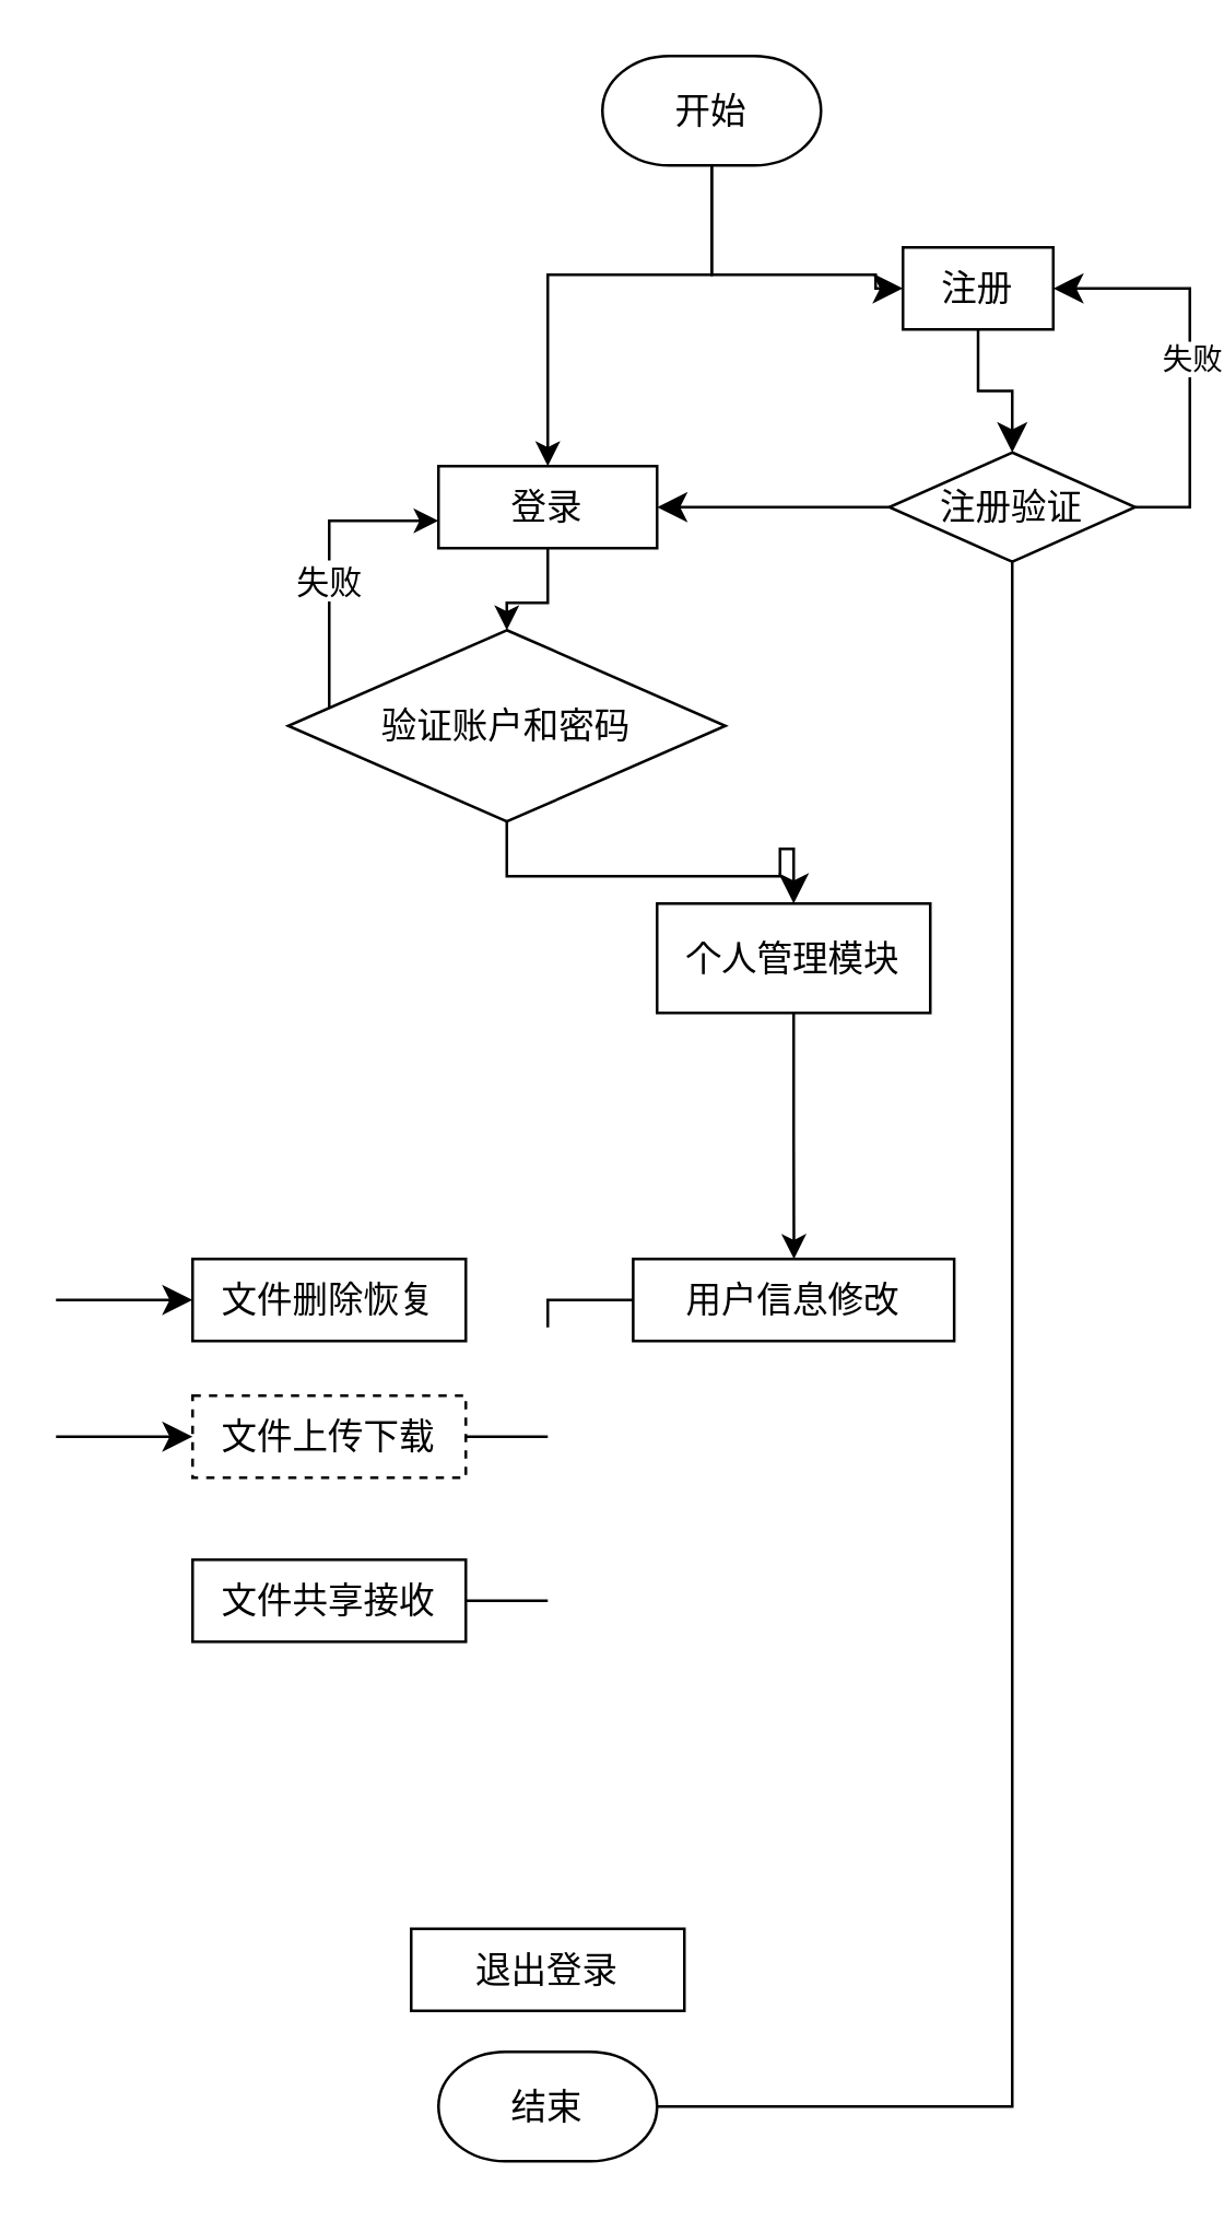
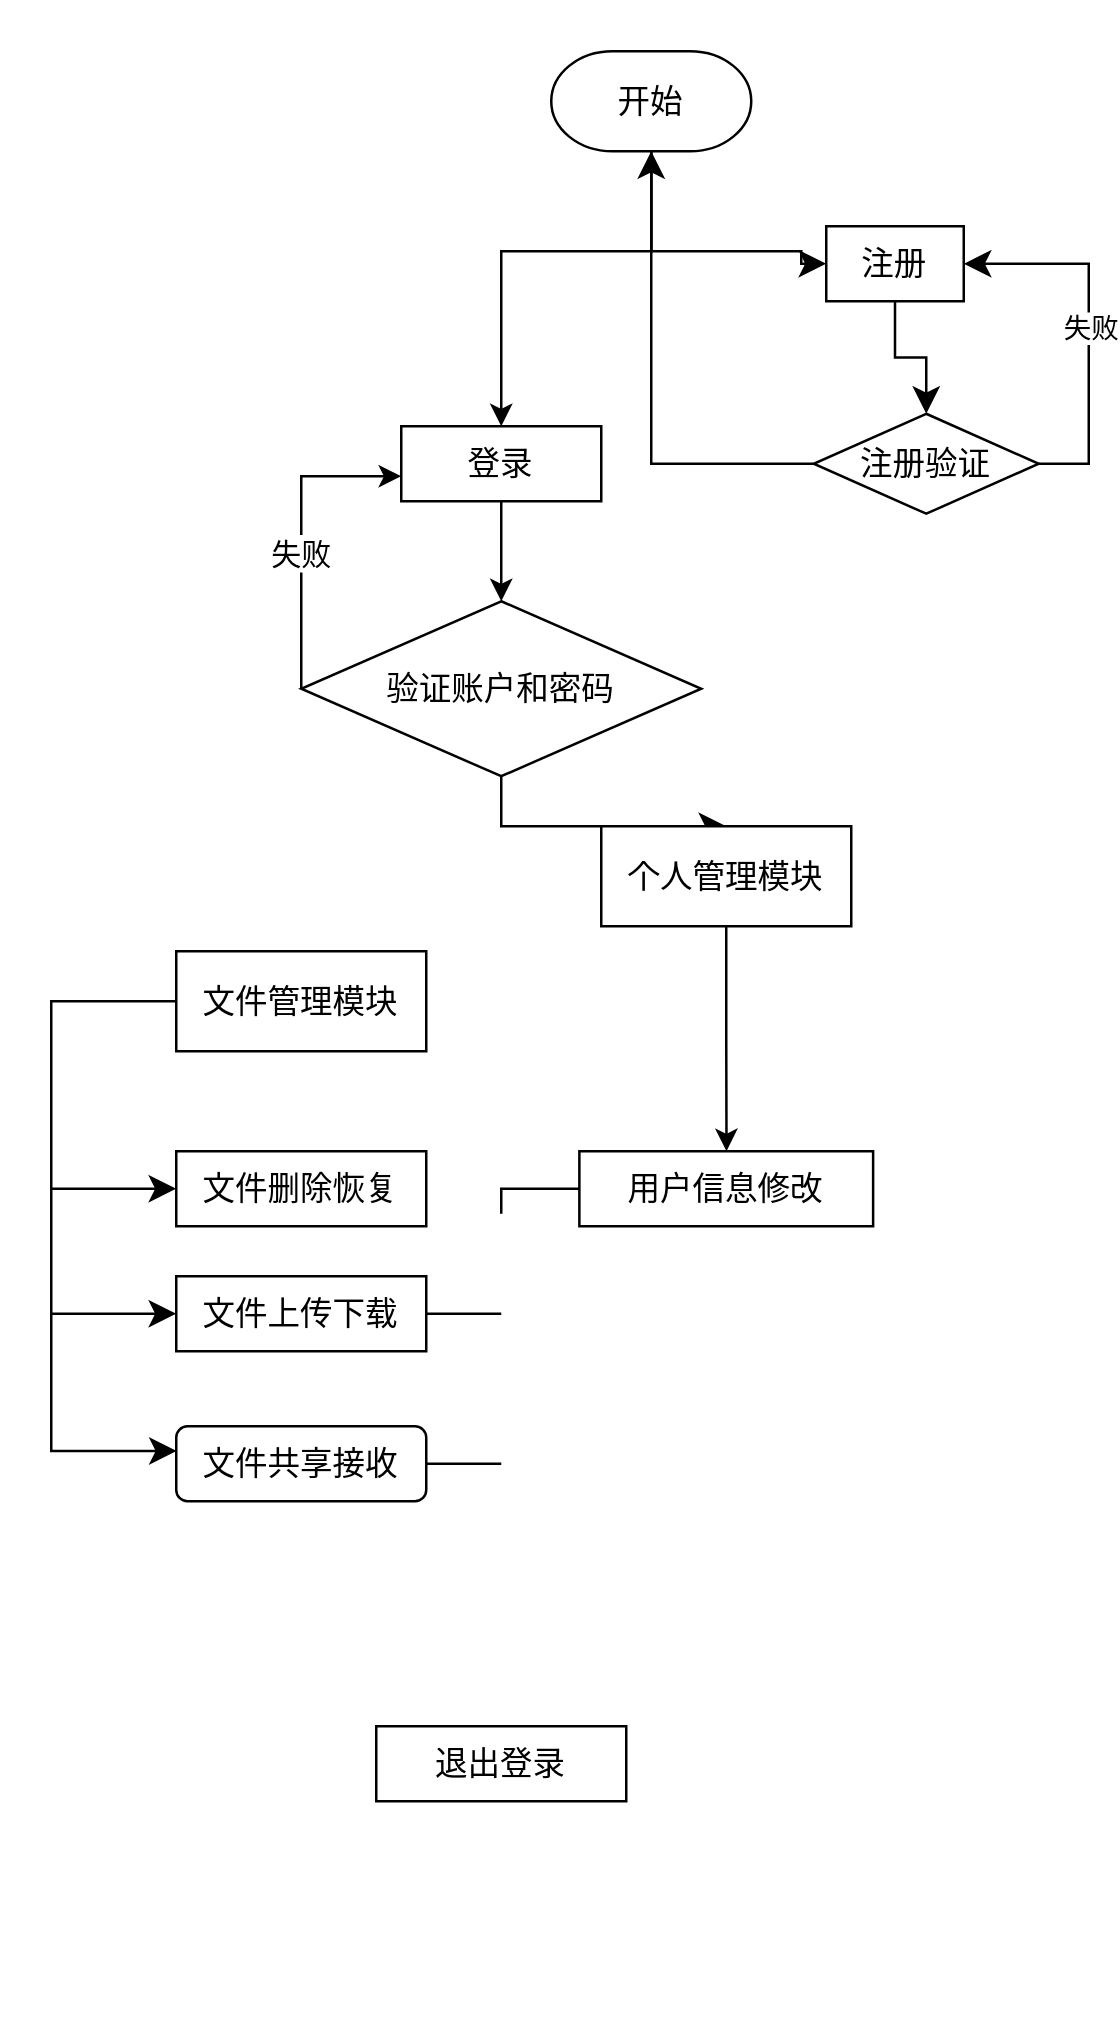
  <mxCell id="0" />
  <mxCell id="1" parent="0" />
  <mxCell id="2" value="" style="edgeStyle=orthogonalEdgeStyle;rounded=0;orthogonalLoop=1;jettySize=auto;html=1;strokeWidth=1;fontSize=13;" parent="1" target="6" edge="1"><mxGeometry relative="1" as="geometry"><mxPoint x="268.833" y="30" as="sourcePoint" /><Array as="points"><mxPoint x="260" y="30" /><mxPoint x="260" y="100" /><mxPoint x="200" y="100" /></Array></mxGeometry></mxCell>
  <mxCell id="3" style="edgeStyle=orthogonalEdgeStyle;rounded=0;orthogonalLoop=1;jettySize=auto;html=1;fontSize=14;endSize=8;strokeWidth=1;entryX=0;entryY=0.5;entryDx=0;entryDy=0;" edge="1" parent="1" target="24"><mxGeometry relative="1" as="geometry"><mxPoint x="260" y="30" as="sourcePoint" /><mxPoint x="281" y="70" as="targetPoint" /><Array as="points"><mxPoint x="260" y="100" /><mxPoint x="320" y="100" /></Array></mxGeometry></mxCell>
  <mxCell id="4" value="开始" style="strokeWidth=1;html=1;shape=mxgraph.flowchart.terminator;whiteSpace=wrap;fontSize=13;" parent="1" vertex="1"><mxGeometry x="220" y="20" width="80" height="40" as="geometry" /></mxCell>
  <mxCell id="5" value="" style="edgeStyle=orthogonalEdgeStyle;rounded=0;orthogonalLoop=1;jettySize=auto;html=1;strokeWidth=1;fontSize=13;" parent="1" source="6" target="9" edge="1"><mxGeometry relative="1" as="geometry" /></mxCell>
  <mxCell id="6" value="登录" style="whiteSpace=wrap;html=1;strokeWidth=1;fontSize=13;" parent="1" vertex="1"><mxGeometry x="160" y="170" width="80" height="30" as="geometry" /></mxCell>
  <mxCell id="7" value="&lt;font style=&quot;font-size: 12px;&quot;&gt;失败&lt;/font&gt;" style="edgeStyle=orthogonalEdgeStyle;rounded=0;orthogonalLoop=1;jettySize=auto;html=1;fontSize=13;strokeWidth=1;" parent="1" source="9" edge="1"><mxGeometry x="-0.144" relative="1" as="geometry"><Array as="points"><mxPoint x="120" y="190" /></Array><mxPoint as="offset" /><mxPoint x="160" y="190" as="targetPoint" /></mxGeometry></mxCell>
  <mxCell id="8" style="edgeStyle=orthogonalEdgeStyle;rounded=0;orthogonalLoop=1;jettySize=auto;html=1;fontSize=12;endSize=8;strokeWidth=1;" edge="1" parent="1" source="9" target="13"><mxGeometry relative="1" as="geometry" /></mxCell>
- <mxCell id="9" value="验证账户和密码" style="rhombus;whiteSpace=wrap;html=1;strokeWidth=1;fontSize=13;" parent="1" vertex="1"><mxGeometry x="105" y="230" width="160" height="70" as="geometry" /></mxCell>
+ <mxCell id="9" value="验证账户和密码" style="rhombus;whiteSpace=wrap;html=1;strokeWidth=1;fontSize=13;" parent="1" vertex="1"><mxGeometry x="120" y="240" width="160" height="70" as="geometry" /></mxCell>
+ <mxCell id="10" style="edgeStyle=orthogonalEdgeStyle;rounded=0;orthogonalLoop=1;jettySize=auto;html=1;entryX=0.002;entryY=0.33;entryDx=0;entryDy=0;fontSize=12;endSize=8;strokeWidth=1;entryPerimeter=0;" edge="1" parent="1" source="11" target="16"><mxGeometry relative="1" as="geometry"><Array as="points"><mxPoint x="20" y="400" /><mxPoint x="20" y="580" /></Array></mxGeometry></mxCell>
+ <mxCell id="11" value="文件管理模块" style="whiteSpace=wrap;html=1;fontSize=13;strokeWidth=1;" parent="1" vertex="1"><mxGeometry x="70" y="380" width="100" height="40" as="geometry" /></mxCell>
  <mxCell id="12" value="" style="edgeStyle=orthogonalEdgeStyle;rounded=0;orthogonalLoop=1;jettySize=auto;html=1;fontSize=13;strokeWidth=1;" parent="1" source="13" target="20" edge="1"><mxGeometry relative="1" as="geometry" /></mxCell>
  <mxCell id="13" value="个人管理模块" style="whiteSpace=wrap;html=1;fontSize=13;strokeWidth=1;" parent="1" vertex="1"><mxGeometry x="240" y="330" width="100" height="40" as="geometry" /></mxCell>
  <mxCell id="14" value="文件删除恢复" style="whiteSpace=wrap;html=1;fontSize=13;strokeWidth=1;" parent="1" vertex="1"><mxGeometry x="70" y="460" width="100" height="30" as="geometry" /></mxCell>
  <mxCell id="15" style="edgeStyle=orthogonalEdgeStyle;rounded=0;orthogonalLoop=1;jettySize=auto;html=1;fontSize=12;endSize=8;strokeWidth=1;endArrow=none;endFill=0;" edge="1" parent="1" source="16"><mxGeometry relative="1" as="geometry"><mxPoint x="200" y="585" as="targetPoint" /></mxGeometry></mxCell>
- <mxCell id="16" value="文件共享接收" style="whiteSpace=wrap;html=1;fontSize=13;strokeWidth=1;" parent="1" vertex="1"><mxGeometry x="70" y="570" width="100" height="30" as="geometry" /></mxCell>
+ <mxCell id="16" value="文件共享接收" style="whiteSpace=wrap;html=1;fontSize=13;strokeWidth=1;rounded=1;" parent="1" vertex="1"><mxGeometry x="70" y="570" width="100" height="30" as="geometry" /></mxCell>
  <mxCell id="17" style="edgeStyle=orthogonalEdgeStyle;rounded=0;orthogonalLoop=1;jettySize=auto;html=1;fontSize=12;endSize=8;strokeWidth=1;endArrow=none;endFill=0;" edge="1" parent="1" source="18"><mxGeometry relative="1" as="geometry"><mxPoint x="200" y="525" as="targetPoint" /></mxGeometry></mxCell>
- <mxCell id="18" value="文件上传下载" style="whiteSpace=wrap;html=1;fontSize=13;strokeWidth=1;dashed=1;" parent="1" vertex="1"><mxGeometry x="70" y="510" width="100" height="30" as="geometry" /></mxCell>
+ <mxCell id="18" value="文件上传下载" style="whiteSpace=wrap;html=1;fontSize=13;strokeWidth=1;" parent="1" vertex="1"><mxGeometry x="70" y="510" width="100" height="30" as="geometry" /></mxCell>
  <mxCell id="19" style="edgeStyle=orthogonalEdgeStyle;rounded=0;orthogonalLoop=1;jettySize=auto;html=1;fontSize=12;endArrow=none;endFill=0;endSize=8;strokeWidth=1;" edge="1" parent="1" source="20"><mxGeometry relative="1" as="geometry"><mxPoint x="200" y="485" as="targetPoint" /><Array as="points"><mxPoint x="200" y="475" /></Array></mxGeometry></mxCell>
  <mxCell id="20" value="用户信息修改" style="whiteSpace=wrap;html=1;fontSize=13;strokeWidth=1;" parent="1" vertex="1"><mxGeometry x="231.25" y="460" width="117.5" height="30" as="geometry" /></mxCell>
- <mxCell id="21" value="退出登录" style="whiteSpace=wrap;html=1;fontSize=13;strokeWidth=1;" parent="1" vertex="1"><mxGeometry x="150" y="705" width="100" height="30" as="geometry" /></mxCell>
- <mxCell id="22" value="结束" style="strokeWidth=1;html=1;shape=mxgraph.flowchart.terminator;whiteSpace=wrap;fontSize=13;" parent="1" vertex="1"><mxGeometry x="160" y="750" width="80" height="40" as="geometry" /></mxCell>
+ <mxCell id="21" value="退出登录" style="whiteSpace=wrap;html=1;fontSize=13;strokeWidth=1;" parent="1" vertex="1"><mxGeometry x="150" y="690" width="100" height="30" as="geometry" /></mxCell>
  <mxCell id="23" style="edgeStyle=orthogonalEdgeStyle;rounded=0;orthogonalLoop=1;jettySize=auto;html=1;fontSize=14;endSize=8;strokeWidth=1;" edge="1" parent="1" source="24" target="29"><mxGeometry relative="1" as="geometry" /></mxCell>
  <mxCell id="24" value="注册" style="whiteSpace=wrap;html=1;strokeWidth=1;fontSize=13;" vertex="1" parent="1"><mxGeometry x="330" y="90" width="55" height="30" as="geometry" /></mxCell>
- <mxCell id="25" style="edgeStyle=orthogonalEdgeStyle;rounded=0;orthogonalLoop=1;jettySize=auto;html=1;fontSize=14;endSize=8;strokeWidth=1;" edge="1" parent="1" source="29" target="6"><mxGeometry relative="1" as="geometry" /></mxCell>
+ <mxCell id="25" style="edgeStyle=orthogonalEdgeStyle;rounded=0;orthogonalLoop=1;jettySize=auto;html=1;fontSize=14;endSize=8;strokeWidth=1;" edge="1" parent="1" source="29" target="4"><mxGeometry relative="1" as="geometry" /></mxCell>
  <mxCell id="26" style="edgeStyle=orthogonalEdgeStyle;rounded=0;orthogonalLoop=1;jettySize=auto;html=1;entryX=1;entryY=0.5;entryDx=0;entryDy=0;fontSize=14;endSize=8;strokeWidth=1;exitX=1;exitY=0.5;exitDx=0;exitDy=0;" edge="1" parent="1" source="29" target="24"><mxGeometry relative="1" as="geometry" /></mxCell>
  <mxCell id="27" value="失败" style="edgeLabel;html=1;align=center;verticalAlign=middle;resizable=0;points=[];fontSize=11;" vertex="1" connectable="0" parent="26"><mxGeometry relative="1" as="geometry"><mxPoint as="offset" /></mxGeometry></mxCell>
- <mxCell id="28" style="edgeStyle=orthogonalEdgeStyle;rounded=0;orthogonalLoop=1;jettySize=auto;html=1;entryX=1;entryY=0.5;entryDx=0;entryDy=0;entryPerimeter=0;fontSize=12;endArrow=none;endFill=0;endSize=8;strokeWidth=1;" edge="1" parent="1" source="29" target="22"><mxGeometry relative="1" as="geometry"><Array as="points"><mxPoint x="370" y="770" /></Array></mxGeometry></mxCell>
  <mxCell id="29" value="注册验证" style="rhombus;whiteSpace=wrap;html=1;strokeWidth=1;fontSize=13;" vertex="1" parent="1"><mxGeometry x="325" y="165" width="90" height="40" as="geometry" /></mxCell>
  <mxCell id="30" value="" style="endArrow=classic;html=1;rounded=0;fontSize=12;endSize=8;strokeWidth=1;entryX=0;entryY=0.5;entryDx=0;entryDy=0;" edge="1" parent="1" target="18"><mxGeometry width="50" height="50" relative="1" as="geometry"><mxPoint x="20" y="525" as="sourcePoint" /><mxPoint x="-50" y="490" as="targetPoint" /></mxGeometry></mxCell>
  <mxCell id="31" value="" style="endArrow=classic;html=1;rounded=0;fontSize=12;endSize=8;strokeWidth=1;entryX=0;entryY=0.5;entryDx=0;entryDy=0;" edge="1" parent="1" target="14"><mxGeometry width="50" height="50" relative="1" as="geometry"><mxPoint x="20" y="475" as="sourcePoint" /><mxPoint x="60" y="460" as="targetPoint" /></mxGeometry></mxCell>
